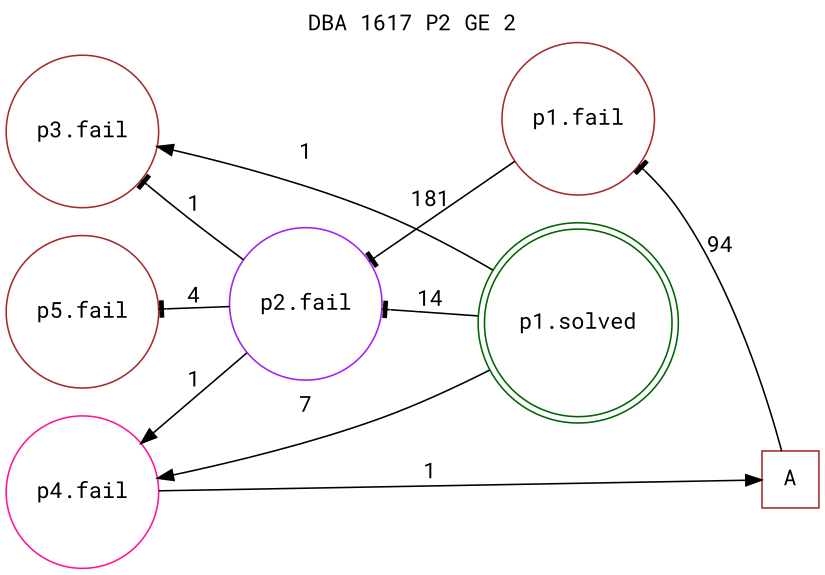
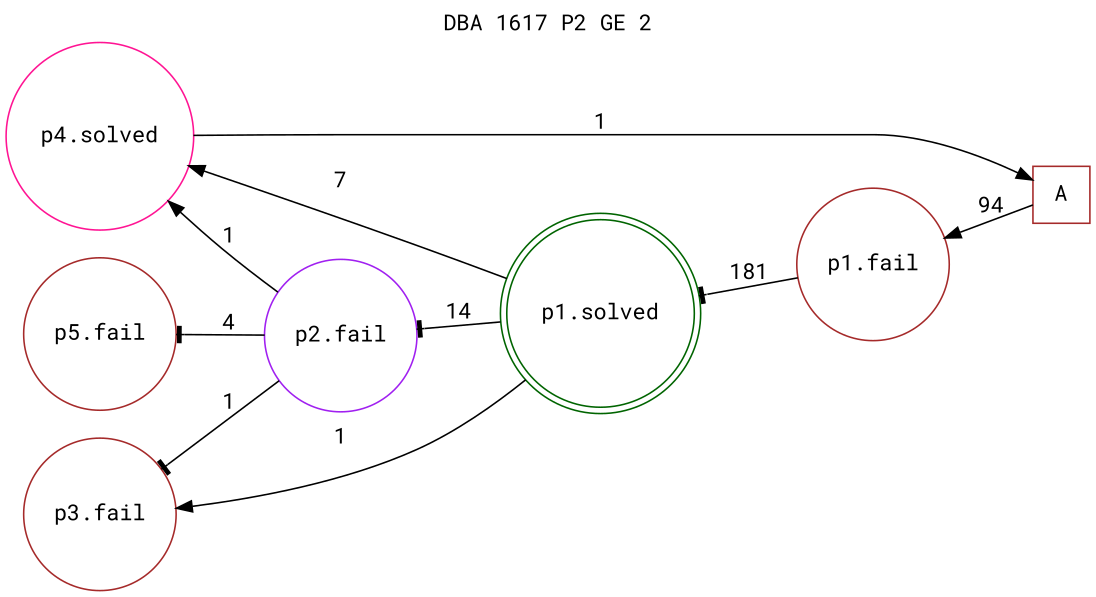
  digraph {
    fontname="Roboto Mono"
    label=" DBA 1617 P2 GE 2 "
    labelloc=tl
    rankdir=RL
    node [color=brown fontname="Roboto Mono" shape=circle]
    edge [arrowhead=tee fontname="Roboto Mono"]
    n1 [label=A shape=square]
    n2 [label="p1.fail"]
    n3 [color=darkgreen label="p1.solved" shape=doublecircle]
    n4 [color=purple label="p2.fail"]
    n5 [label="p3.fail"]
-   n6 [color=deeppink label="p4.fail"]
+   n6 [color=deeppink label="p4.solved"]
    n7 [label="p5.fail"]
-   n1 -> n2 [label=94]
-   n2 -> n4 [label=181]
+   n1 -> n2 [arrowhead=normal label=94]
+   n2 -> n3 [label=181]
    n3 -> n4 [label=14]
    n3 -> n5 [arrowhead=normal label=1]
    n3 -> n6 [arrowhead=normal label=7]
    n4 -> n5 [label=1]
    n4 -> n6 [arrowhead=normal label=1]
    n4 -> n7 [label=4]
    n6 -> n1 [arrowhead=normal label=1]
  }
